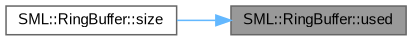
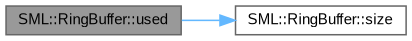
  digraph {
    rankdir=LR
    fontname="Liberation Sans"
    node [fontname="Liberation Sans" fontsize=10 shape=box style=filled]
    n1 [color=gray40 fillcolor=grey60 fontcolor=black height=0.2 label="SML::RingBuffer::used" width=0.4]
    n2 [color=grey40 fillcolor=white height=0.2 label="SML::RingBuffer::size" width=0.4]
-   n2 -> n1 [color=steelblue1 fontname="Liberation Sans" fontsize=10 labelfontname=Helvetica labelfontsize=10 style=solid]
+   n1 -> n2 [color=steelblue1 fontname="Liberation Sans" fontsize=10 labelfontname=Helvetica labelfontsize=10 style=solid]
  }
